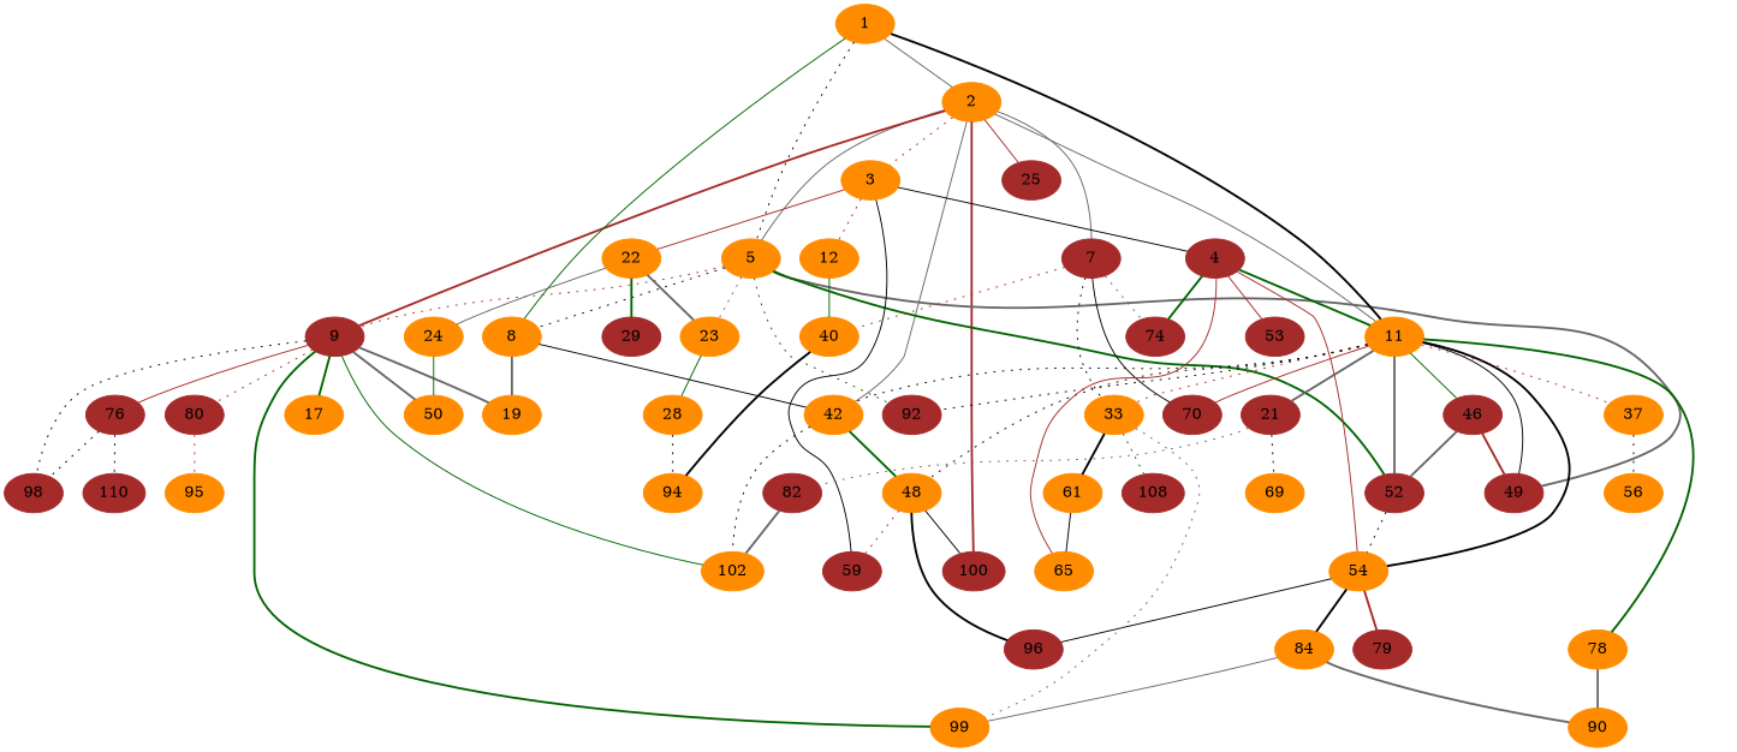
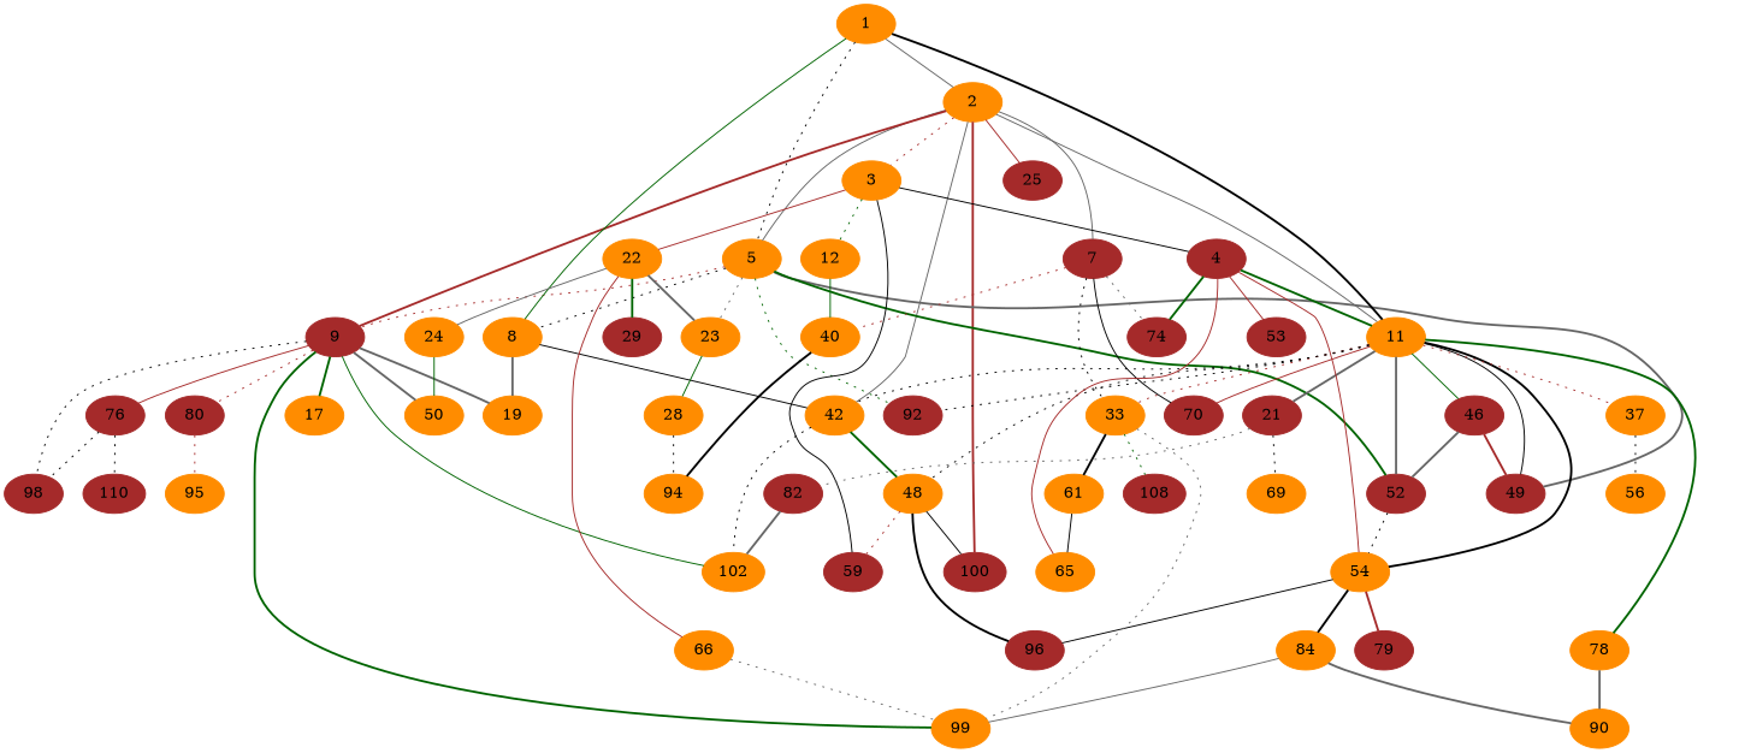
  graph {
    node [color=darkorange style=filled]
    edge [color=black style=dotted]
    2 [super="+10"]
    5 [super="+32+72+38+20+6"]
    11 [super="+41+18+27"]
    3 [super="+13"]
    7 [color=brown super="+106+107+36+14"]
    9 [color=brown super="+16+97+26"]
    25 [color=brown]
    42 [super="+43"]
    100 [color=brown]
    1
    8 [super="+15"]
    23 [super="+104"]
    49 [color=brown super="+93"]
    52 [color=brown super="+73+67"]
    92 [color=brown]
    19 [super="+30"]
    54 [super="+75+55"]
    33 [super="+58"]
    70 [color=brown super="+86"]
    21 [color=brown super="+47"]
    37
    46 [color=brown]
    48 [super="+51"]
    78
    4 [color=brown super="+31"]
    12
    22 [super="+62"]
    59 [color=brown]
    74 [color=brown]
    40
    17
    50
    76 [color=brown super="+83"]
    80 [color=brown]
    98 [color=brown]
    99 [super="+101"]
    102 [super="+103"]
    53 [color=brown]
    65
    24
    29 [color=brown super="+77"]
+   66
    96 [color=brown]
    79 [color=brown]
    84 [super="+105+85"]
    28
    61
    108 [color=brown]
    94
    110 [color=brown]
    95
    69
    82 [color=brown]
    56
    90 [super="+91"]
    2 -- 5 [color=gray40 style=solid]
    2 -- 11 [color=gray40 style=solid weight=2]
    2 -- 3 [color=brown]
    2 -- 7 [color=gray40 style=solid weight=2]
    2 -- 9 [color=brown style=bold]
    2 -- 25 [color=brown style=solid]
    2 -- 42 [color=gray40 style=solid]
    2 -- 100 [color=brown style=bold]
    5 -- 9 [color=brown weight=2]
    5 -- 8
    5 -- 23 [color=gray40]
    5 -- 49 [color=gray40 style=bold]
    5 -- 52 [color=darkgreen style=bold weight=2]
    5 -- 92 [color=darkgreen]
    11 -- 42
    11 -- 49 [style=solid]
    11 -- 52 [color=gray40 style=bold]
    11 -- 92 [weight=2]
    11 -- 54 [style=bold]
    11 -- 33 [color=brown]
    11 -- 70 [color=brown style=solid]
    11 -- 21 [color=gray40 style=bold]
    11 -- 37 [color=brown]
    11 -- 46 [color=darkgreen style=solid]
    11 -- 48
    11 -- 78 [color=darkgreen style=bold]
    3 -- 4 [style=solid weight=2]
-   3 -- 12 [color=brown]
+   3 -- 12 [color=darkgreen]
    3 -- 22 [color=brown style=solid]
    3 -- 59 [style=solid]
    7 -- 33
    7 -- 70 [style=solid]
    7 -- 74 [color=gray40]
    7 -- 40 [color=brown]
    9 -- 19 [color=gray40 style=bold]
    9 -- 17 [color=darkgreen style=bold]
    9 -- 50 [color=gray40 style=bold]
    9 -- 76 [color=brown style=solid weight=2]
    9 -- 80 [color=brown]
    9 -- 98
    9 -- 99 [color=darkgreen style=bold]
    9 -- 102 [color=darkgreen style=solid]
    42 -- 48 [color=darkgreen style=bold]
    42 -- 102
    1 -- 2 [color=gray40 style=solid]
    1 -- 5
    1 -- 11 [style=bold]
    1 -- 8 [color=darkgreen style=solid]
    8 -- 42 [style=solid]
    8 -- 19 [color=gray40 style=bold]
    23 -- 28 [color=darkgreen style=solid]
    52 -- 54
    54 -- 96 [style=solid]
    54 -- 79 [color=brown style=bold]
    54 -- 84 [style=bold]
    33 -- 99 [color=gray40]
    33 -- 61 [style=bold]
    33 -- 108 [color=darkgreen]
    21 -- 69
    21 -- 82 [color=gray40]
    37 -- 56
    46 -- 49 [color=brown style=bold]
    46 -- 52 [color=gray40 style=bold]
    48 -- 100 [style=solid]
    48 -- 59 [color=brown]
    48 -- 96 [style=bold]
    78 -- 90 [color=gray40 style=bold weight=2]
    4 -- 11 [color=darkgreen style=bold]
    4 -- 54 [color=brown style=solid]
    4 -- 74 [color=darkgreen style=bold]
    4 -- 53 [color=brown style=solid]
    4 -- 65 [color=brown style=solid]
    12 -- 40 [color=darkgreen style=solid]
    22 -- 23 [color=gray40 style=bold]
    22 -- 24 [color=gray40 style=solid]
    22 -- 29 [color=darkgreen style=bold]
+   22 -- 66 [color=brown style=solid]
    40 -- 94 [style=bold]
    76 -- 98
    76 -- 110
    80 -- 95 [color=brown]
    24 -- 50 [color=darkgreen style=solid]
+   66 -- 99 [color=gray40]
    84 -- 99 [color=gray40 style=solid]
    84 -- 90 [color=gray40 style=bold]
    28 -- 94
    61 -- 65 [style=solid]
    82 -- 102 [color=gray40 style=bold]
  }
